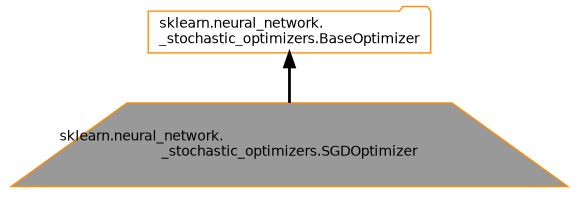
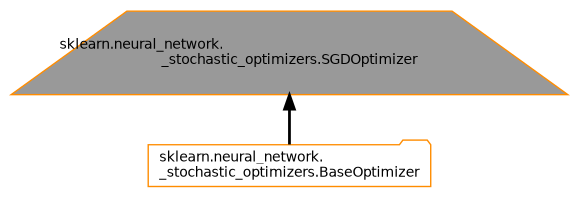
  digraph {
    node [color=darkorange fontname=Helvetica fontsize=10 style=filled]
    n1 [fillcolor=grey60 fontcolor=black height=0.2 label="sklearn.neural_network.\l_stochastic_optimizers.SGDOptimizer" shape=trapezium width=0.4]
    n2 [fillcolor=white height=0.2 label="sklearn.neural_network.\l_stochastic_optimizers.BaseOptimizer" shape=folder width=0.4]
-   n2 -> n1 [color=black dir=back fontname=Helvetica fontsize=10 labelfontname=Helvetica labelfontsize=10 style=bold]
+   n1 -> n2 [color=black dir=back fontname=Helvetica fontsize=10 labelfontname=Helvetica labelfontsize=10 style=bold]
  }
